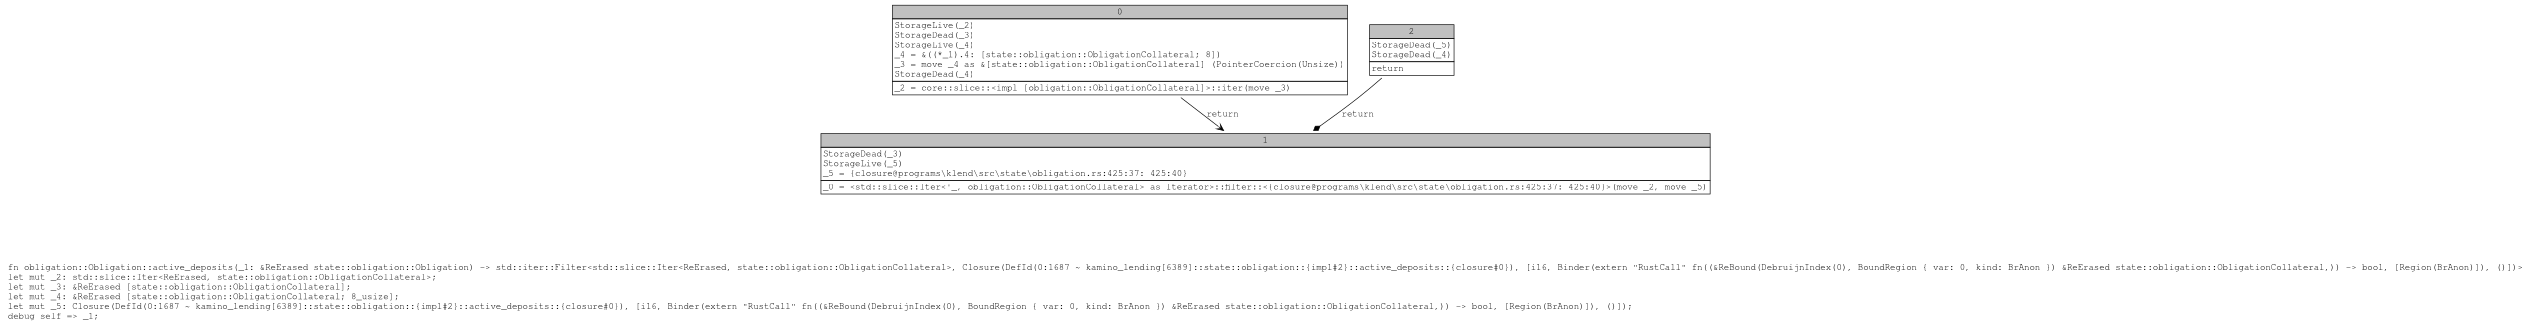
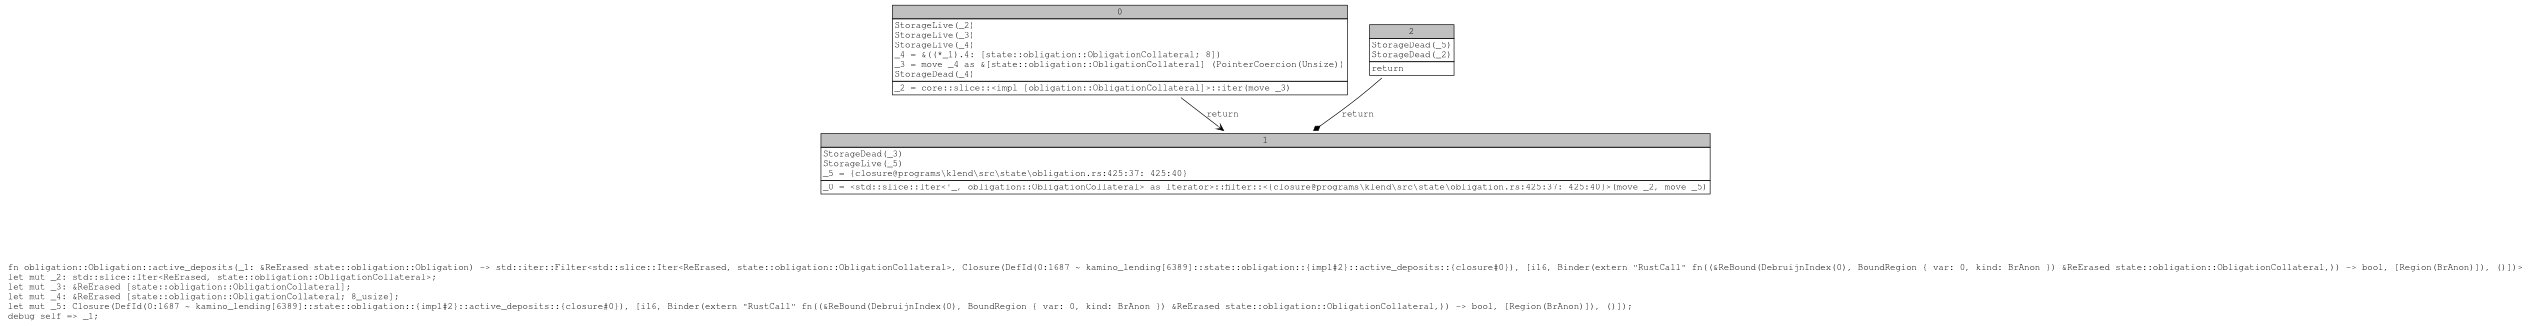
  digraph {
    fontname="Courier, monospace"
    label=<fn obligation::Obligation::active_deposits(_1: &amp;ReErased state::obligation::Obligation) -&gt; std::iter::Filter&lt;std::slice::Iter&lt;ReErased, state::obligation::ObligationCollateral&gt;, Closure(DefId(0:1687 ~ kamino_lending[6389]::state::obligation::{impl#2}::active_deposits::{closure#0}), [i16, Binder(extern &quot;RustCall&quot; fn((&amp;ReBound(DebruijnIndex(0), BoundRegion { var: 0, kind: BrAnon }) &amp;ReErased state::obligation::ObligationCollateral,)) -&gt; bool, [Region(BrAnon)]), ()])&gt;<br align="left"/>let mut _2: std::slice::Iter&lt;ReErased, state::obligation::ObligationCollateral&gt;;<br align="left"/>let mut _3: &amp;ReErased [state::obligation::ObligationCollateral];<br align="left"/>let mut _4: &amp;ReErased [state::obligation::ObligationCollateral; 8_usize];<br align="left"/>let mut _5: Closure(DefId(0:1687 ~ kamino_lending[6389]::state::obligation::{impl#2}::active_deposits::{closure#0}), [i16, Binder(extern &quot;RustCall&quot; fn((&amp;ReBound(DebruijnIndex(0), BoundRegion { var: 0, kind: BrAnon }) &amp;ReErased state::obligation::ObligationCollateral,)) -&gt; bool, [Region(BrAnon)]), ()]);<br align="left"/>debug self =&gt; _1;<br align="left"/>>
    node [fontname="Courier, monospace" shape=none]
    edge [fontname="Courier, monospace"]
-   n1 [label=<<table border="0" cellborder="1" cellspacing="0"><tr><td bgcolor="gray" align="center" colspan="1">0</td></tr><tr><td align="left" balign="left">StorageLive(_2)<br/>StorageDead(_3)<br/>StorageLive(_4)<br/>_4 = &amp;((*_1).4: [state::obligation::ObligationCollateral; 8])<br/>_3 = move _4 as &amp;[state::obligation::ObligationCollateral] (PointerCoercion(Unsize))<br/>StorageDead(_4)<br/></td></tr><tr><td align="left">_2 = core::slice::&lt;impl [obligation::ObligationCollateral]&gt;::iter(move _3)</td></tr></table>>]
+   n1 [label=<<table border="0" cellborder="1" cellspacing="0"><tr><td bgcolor="gray" align="center" colspan="1">0</td></tr><tr><td align="left" balign="left">StorageLive(_2)<br/>StorageLive(_3)<br/>StorageLive(_4)<br/>_4 = &amp;((*_1).4: [state::obligation::ObligationCollateral; 8])<br/>_3 = move _4 as &amp;[state::obligation::ObligationCollateral] (PointerCoercion(Unsize))<br/>StorageDead(_4)<br/></td></tr><tr><td align="left">_2 = core::slice::&lt;impl [obligation::ObligationCollateral]&gt;::iter(move _3)</td></tr></table>>]
    n2 [label=<<table border="0" cellborder="1" cellspacing="0"><tr><td bgcolor="gray" align="center" colspan="1">1</td></tr><tr><td align="left" balign="left">StorageDead(_3)<br/>StorageLive(_5)<br/>_5 = {closure@programs\klend\src\state\obligation.rs:425:37: 425:40}<br/></td></tr><tr><td align="left">_0 = &lt;std::slice::Iter&lt;'_, obligation::ObligationCollateral&gt; as Iterator&gt;::filter::&lt;{closure@programs\klend\src\state\obligation.rs:425:37: 425:40}&gt;(move _2, move _5)</td></tr></table>>]
-   n3 [label=<<table border="0" cellborder="1" cellspacing="0"><tr><td bgcolor="gray" align="center" colspan="1">2</td></tr><tr><td align="left" balign="left">StorageDead(_5)<br/>StorageDead(_4)<br/></td></tr><tr><td align="left">return</td></tr></table>>]
+   n3 [label=<<table border="0" cellborder="1" cellspacing="0"><tr><td bgcolor="gray" align="center" colspan="1">2</td></tr><tr><td align="left" balign="left">StorageDead(_5)<br/>StorageDead(_2)<br/></td></tr><tr><td align="left">return</td></tr></table>>]
    n1 -> n2 [arrowhead=vee label=return]
    n3 -> n2 [arrowhead=diamond label=return]
  }
